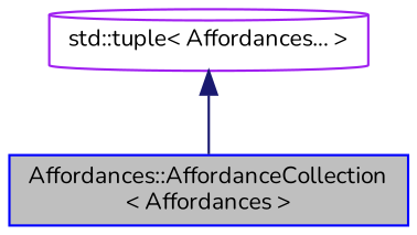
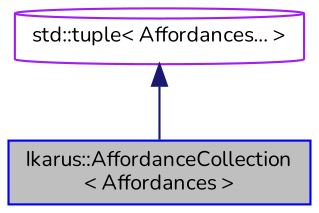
  digraph {
    fontname=Nunito
    node [fontname=Nunito fontsize=10 style=filled]
-   n1 [color=blue fillcolor=grey75 fontcolor=black height=0.2 label="Affordances::AffordanceCollection\l\< Affordances \>" shape=box width=0.4]
+   n1 [color=blue fillcolor=grey75 fontcolor=black height=0.2 label="Ikarus::AffordanceCollection\l\< Affordances \>" shape=box width=0.4]
    n2 [color=purple fillcolor=white height=0.2 label="std::tuple\< Affordances... \>" shape=cylinder width=0.4]
    n2 -> n1 [color=midnightblue dir=back fontname=Nunito fontsize=10 labelfontname=Helvetica labelfontsize=10 style=solid]
  }
